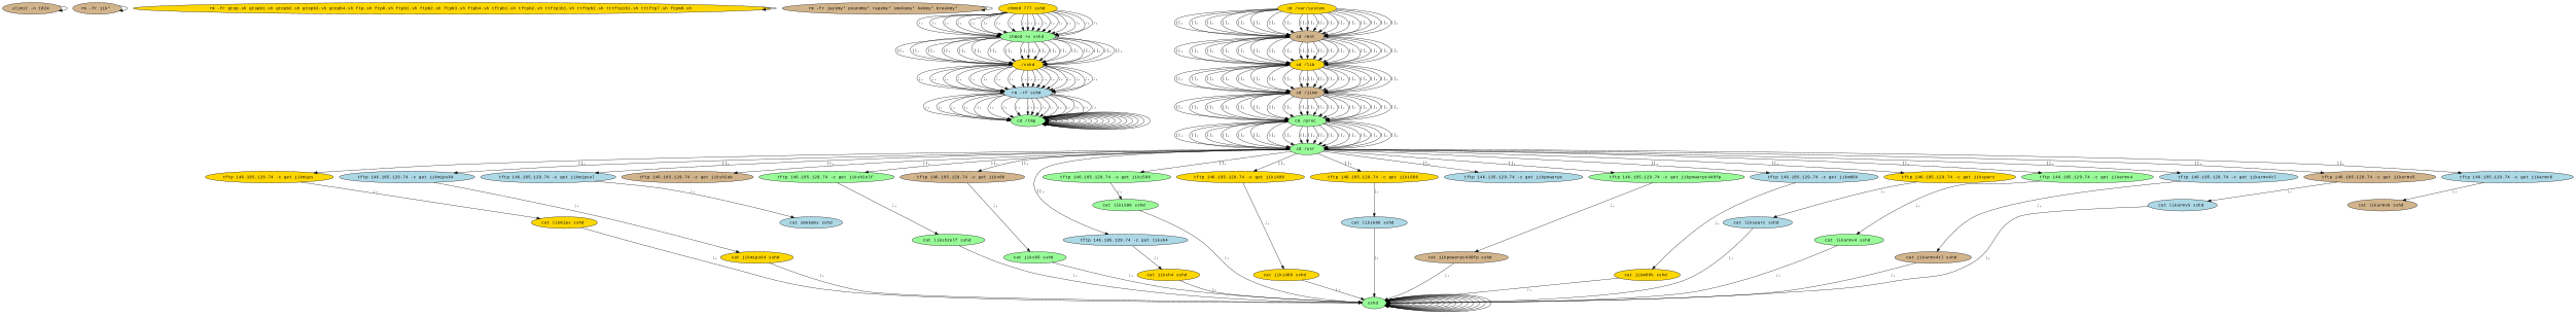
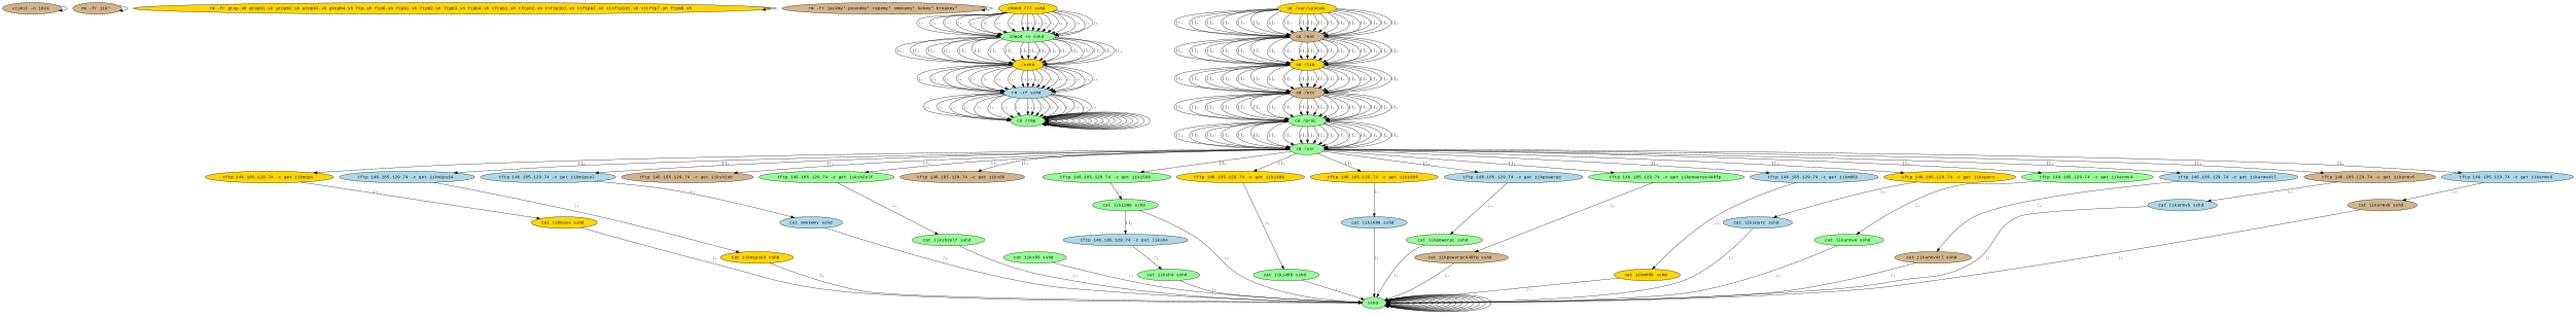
  digraph {
    fontname="Liberation Mono"
    node [fillcolor=palegreen fontname="Liberation Mono" style=filled]
    edge [fontname="Liberation Mono"]
    n1 [fillcolor=tan label="ulimit -n 1024 "]
    n2 [fillcolor=tan label="rm -fr jik* "]
    n3 [fillcolor=gold label="rm -fr gtop.sh gtopb1.sh gtopb2.sh gtopb3.sh gtopb4.sh ftp.sh ftp0.sh ftpb1.sh ftpb2.sh ftpb3.sh ftpb4.sh tftpb1.sh tftpb2.sh ttftp1b1.sh ttftpb2.sh tttftp1b1.sh tttftp7.sh ftpm0.sh "]
    n4 [fillcolor=tan label="rm -fr jackmy* poundmy* rapemy* smokemy* kekmy* breakmy* "]
    n5 [label="cd /tmp "]
    n6 [fillcolor=gold label="cd /var/system "]
    n7 [fillcolor=tan label="cd /mnt "]
    n8 [fillcolor=gold label="cd /lib "]
-   n9 [fillcolor=tan label="cd /jikm"]
+   n9 [fillcolor=tan label="cd /etc "]
    n10 [label="cd /proc "]
    n11 [label="cd /usr "]
    n12 [fillcolor=gold label="tftp 146.185.129.74 -c get jikmips "]
    n13 [fillcolor=lightblue label="tftp 146.185.129.74 -c get jikmips64 "]
    n14 [fillcolor=lightblue label="tftp 146.185.129.74 -c get jikmipsel "]
    n15 [fillcolor=tan label="tftp 146.185.129.74 -c get jiksh2eb "]
    n16 [label="tftp 146.185.129.74 -c get jiksh2elf "]
    n17 [fillcolor=lightblue label="tftp 146.185.129.74 -c get jiksh4 "]
    n18 [fillcolor=tan label="tftp 146.185.129.74 -c get jikx86 "]
    n19 [fillcolor=gold label="tftp 146.185.129.74 -c get jiki486 "]
    n20 [label="tftp 146.185.129.74 -c get jiki586 "]
    n21 [fillcolor=gold label="tftp 146.185.129.74 -c get jiki686 "]
-   n22 [fillcolor=lightblue label="tftp 146.135.129.74 -c get jikpowerpc"]
+   n22 [fillcolor=lightblue label="tftp 146.185.129.74 -c get jikpowerpc "]
    n23 [label="tftp 146.185.129.74 -c get jikpowerpc440fp "]
    n24 [fillcolor=lightblue label="tftp 146.185.129.74 -c get jikm86k "]
    n25 [fillcolor=gold label="tftp 146.185.129.74 -c get jiksparc "]
    n26 [label="tftp 146.185.129.74 -c get jikarmv4 "]
    n27 [fillcolor=lightblue label="tftp 146.185.129.74 -c get jikarmv4tl "]
    n28 [fillcolor=tan label="tftp 146.185.129.74 -c get jikarmv5 "]
    n29 [fillcolor=lightblue label="tftp 146.185.129.74 -c get jikarmv6 "]
    n30 [fillcolor=gold label="cat jikmips sshd "]
    n31 [fillcolor=gold label="cat jikmips64 sshd "]
    n32 [fillcolor=lightblue label="cat smokemy sshd"]
    n33 [label="cat jiksh2elf sshd "]
-   n34 [fillcolor=gold label="cat jiksh4 sshd "]
+   n34 [label="cat jiksh4 sshd "]
    n35 [label="cat jikx86 sshd "]
-   n36 [fillcolor=gold label="cat jiki486 sshd "]
+   n36 [label="cat jiki486 sshd "]
    n37 [label="cat jiki586 sshd "]
    n38 [fillcolor=lightblue label="cat jiki686 sshd "]
+   n39 [label="cat jikpowerpc sshd "]
    n40 [fillcolor=tan label="cat jikpowerpc440fp sshd "]
    n41 [fillcolor=gold label="cat jikm86k sshd "]
    n42 [fillcolor=lightblue label="cat jiksparc sshd "]
    n43 [label="cat jikarmv4 sshd "]
    n44 [fillcolor=tan label="cat jikarmv4tl sshd "]
    n45 [fillcolor=lightblue label="cat jikarmv5 sshd "]
    n46 [fillcolor=tan label="cat jikarmv6 sshd "]
    n47 [label="sshd "]
    n48 [fillcolor=gold label="chmod 777 sshd "]
    n49 [label="chmod +x sshd "]
    n50 [fillcolor=gold label="./sshd "]
    n51 [fillcolor=lightblue label="rm -rf sshd "]
    n1 -> n1
    n2 -> n2
    n3 -> n3
    n4 -> n4
    n5 -> n5
    n5 -> n5
    n5 -> n5
    n5 -> n5
    n5 -> n5
    n5 -> n5
    n5 -> n5
    n5 -> n5
    n5 -> n5
    n5 -> n5
    n5 -> n5
    n5 -> n5
    n5 -> n5
    n5 -> n5
    n5 -> n5
    n5 -> n5
    n5 -> n5
    n5 -> n5
    n6 -> n7 [label="||,"]
    n6 -> n7 [label="||,"]
    n6 -> n7 [label="||,"]
    n6 -> n7 [label="||,"]
    n6 -> n7 [label="||,"]
    n6 -> n7 [label="||,"]
    n6 -> n7 [label="||,"]
    n6 -> n7 [label="||,"]
    n6 -> n7 [label="||,"]
    n6 -> n7 [label="||,"]
    n6 -> n7 [label="||,"]
    n6 -> n7 [label="||,"]
    n6 -> n7 [label="||,"]
    n6 -> n7 [label="||,"]
    n6 -> n7 [label="||,"]
    n6 -> n7 [label="||,"]
    n6 -> n7 [label="||,"]
    n6 -> n7 [label="||,"]
    n7 -> n8 [label="||,"]
    n7 -> n8 [label="||,"]
    n7 -> n8 [label="||,"]
    n7 -> n8 [label="||,"]
    n7 -> n8 [label="||,"]
    n7 -> n8 [label="||,"]
    n7 -> n8 [label="||,"]
    n7 -> n8 [label="||,"]
    n7 -> n8 [label="||,"]
    n7 -> n8 [label="||,"]
    n7 -> n8 [label="||,"]
    n7 -> n8 [label="||,"]
    n7 -> n8 [label="||,"]
    n7 -> n8 [label="||,"]
    n7 -> n8 [label="||,"]
    n7 -> n8 [label="||,"]
    n7 -> n8 [label="||,"]
    n7 -> n8 [label="||,"]
    n8 -> n9 [label="||,"]
    n8 -> n9 [label="||,"]
    n8 -> n9 [label="||,"]
    n8 -> n9 [label="||,"]
    n8 -> n9 [label="||,"]
    n8 -> n9 [label="||,"]
    n8 -> n9 [label="||,"]
    n8 -> n9 [label="||,"]
    n8 -> n9 [label="||,"]
    n8 -> n9 [label="||,"]
    n8 -> n9 [label="||,"]
    n8 -> n9 [label="||,"]
    n8 -> n9 [label="||,"]
    n8 -> n9 [label="||,"]
    n8 -> n9 [label="||,"]
    n8 -> n9 [label="||,"]
    n8 -> n9 [label="||,"]
    n8 -> n9 [label="||,"]
    n9 -> n10 [label="||,"]
    n9 -> n10 [label="||,"]
    n9 -> n10 [label="||,"]
    n9 -> n10 [label="||,"]
    n9 -> n10 [label="||,"]
    n9 -> n10 [label="||,"]
    n9 -> n10 [label="||,"]
    n9 -> n10 [label="||,"]
    n9 -> n10 [label="||,"]
    n9 -> n10 [label="||,"]
    n9 -> n10 [label="||,"]
    n9 -> n10 [label="||,"]
    n9 -> n10 [label="||,"]
    n9 -> n10 [label="||,"]
    n9 -> n10 [label="||,"]
    n9 -> n10 [label="||,"]
    n9 -> n10 [label="||,"]
    n9 -> n10 [label="||,"]
    n10 -> n11 [label="||,"]
    n10 -> n11 [label="||,"]
    n10 -> n11 [label="||,"]
    n10 -> n11 [label="||,"]
    n10 -> n11 [label="||,"]
    n10 -> n11 [label="||,"]
    n10 -> n11 [label="||,"]
    n10 -> n11 [label="||,"]
    n10 -> n11 [label="||,"]
    n10 -> n11 [label="||,"]
    n10 -> n11 [label="||,"]
    n10 -> n11 [label="||,"]
    n10 -> n11 [label="||,"]
    n10 -> n11 [label="||,"]
    n10 -> n11 [label="||,"]
    n10 -> n11 [label="||,"]
    n10 -> n11 [label="||,"]
    n10 -> n11 [label="||,"]
    n11 -> n12 [label="||,"]
    n11 -> n13 [label="||,"]
    n11 -> n14 [label="||,"]
    n11 -> n15 [label="||,"]
    n11 -> n16 [label="||,"]
-   n11 -> n17 [label="||,"]
+   n37 -> n17 [label="||,"]
    n11 -> n18 [label="||,"]
    n11 -> n19 [label="||,"]
    n11 -> n20 [label="||,"]
    n11 -> n21 [label="||,"]
    n11 -> n22 [label="||,"]
    n11 -> n23 [label="||,"]
    n11 -> n24 [label="||,"]
    n11 -> n25 [label="||,"]
    n11 -> n26 [label="||,"]
    n11 -> n27 [label="||,"]
    n11 -> n28 [label="||,"]
    n11 -> n29 [label="||,"]
    n12 -> n30 [label=";,"]
    n13 -> n31 [label=";,"]
    n14 -> n32 [label=";,"]
    n16 -> n33 [label=";,"]
    n17 -> n34 [label=";,"]
-   n18 -> n35 [label=";,"]
    n19 -> n36 [label=";,"]
    n20 -> n37 [label=";,"]
    n21 -> n38 [label=";,"]
+   n22 -> n39 [label=";,"]
    n23 -> n40 [label=";,"]
    n24 -> n41 [label=";,"]
    n25 -> n42 [label=";,"]
    n26 -> n43 [label=";,"]
    n27 -> n44 [label=";,"]
    n28 -> n45 [label=";,"]
    n29 -> n46 [label=";,"]
    n30 -> n47 [label=";,"]
    n31 -> n47 [label=";,"]
+   n32 -> n47 [label=";,"]
    n33 -> n47 [label=";,"]
    n34 -> n47 [label=";,"]
    n35 -> n47 [label=";,"]
    n36 -> n47 [label=";,"]
    n37 -> n47 [label=";,"]
    n38 -> n47 [label=";,"]
+   n39 -> n47 [label=";,"]
    n40 -> n47 [label=";,"]
    n41 -> n47 [label=";,"]
    n42 -> n47 [label=";,"]
    n43 -> n47 [label=";,"]
    n44 -> n47 [label=";,"]
    n45 -> n47 [label=";,"]
+   n46 -> n47 [label=";,"]
    n47 -> n47
    n47 -> n47
    n47 -> n47
    n47 -> n47
    n47 -> n47
    n47 -> n47
    n47 -> n47
    n47 -> n47
    n47 -> n47
    n47 -> n47
    n47 -> n47
    n47 -> n47
    n47 -> n47
    n47 -> n47
    n47 -> n47
    n47 -> n47
    n47 -> n47
    n47 -> n47
    n48 -> n49 [label=";,"]
    n48 -> n49 [label=";,"]
    n48 -> n49 [label=";,"]
    n48 -> n49 [label=";,"]
    n48 -> n49 [label=";,"]
    n48 -> n49 [label=";,"]
    n48 -> n49 [label=";,"]
    n48 -> n49 [label=";,"]
    n48 -> n49 [label=";,"]
    n48 -> n49 [label=";,"]
    n48 -> n49 [label=";,"]
    n48 -> n49 [label=";,"]
    n48 -> n49 [label=";,"]
    n48 -> n49 [label=";,"]
    n48 -> n49 [label=";,"]
    n48 -> n49 [label=";,"]
    n48 -> n49 [label=";,"]
    n48 -> n49 [label=";,"]
    n49 -> n50 [label="||,"]
    n49 -> n50 [label="||,"]
    n49 -> n50 [label="||,"]
    n49 -> n50 [label="||,"]
    n49 -> n50 [label="||,"]
    n49 -> n50 [label="||,"]
    n49 -> n50 [label="||,"]
    n49 -> n50 [label="||,"]
    n49 -> n50 [label="||,"]
    n49 -> n50 [label="||,"]
    n49 -> n50 [label="||,"]
    n49 -> n50 [label="||,"]
    n49 -> n50 [label="||,"]
    n49 -> n50 [label="||,"]
    n49 -> n50 [label="||,"]
    n49 -> n50 [label="||,"]
    n49 -> n50 [label="||,"]
    n49 -> n50 [label="||,"]
    n50 -> n51 [label=";,"]
    n50 -> n51 [label=";,"]
    n50 -> n51 [label=";,"]
    n50 -> n51 [label=";,"]
    n50 -> n51 [label=";,"]
    n50 -> n51 [label=";,"]
    n50 -> n51 [label=";,"]
    n50 -> n51 [label=";,"]
    n50 -> n51 [label=";,"]
    n50 -> n51 [label=";,"]
    n50 -> n51 [label=";,"]
    n50 -> n51 [label=";,"]
    n50 -> n51 [label=";,"]
    n50 -> n51 [label=";,"]
    n50 -> n51 [label=";,"]
    n50 -> n51 [label=";,"]
    n50 -> n51 [label=";,"]
    n50 -> n51 [label=";,"]
    n51 -> n5 [label=";,"]
    n51 -> n5 [label=";,"]
    n51 -> n5 [label=";,"]
    n51 -> n5 [label=";,"]
    n51 -> n5 [label=";,"]
    n51 -> n5 [label=";,"]
    n51 -> n5 [label=";,"]
    n51 -> n5 [label=";,"]
    n51 -> n5 [label=";,"]
    n51 -> n5 [label=";,"]
    n51 -> n5 [label=";,"]
    n51 -> n5 [label=";,"]
    n51 -> n5 [label=";,"]
    n51 -> n5 [label=";,"]
    n51 -> n5 [label=";,"]
    n51 -> n5 [label=";,"]
    n51 -> n5 [label=";,"]
  }
